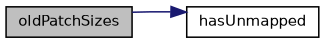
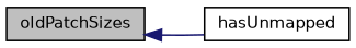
  digraph {
    rankdir=LR
    node [color=black fontname=Helvetica fontsize=10 shape=record]
    n1 [fillcolor=grey75 fontcolor=black height=0.2 label=oldPatchSizes style=filled width=0.4]
    n2 [height=0.2 label=hasUnmapped width=0.4]
-   n2 -> n1 [color=midnightblue dir=back fontname=Helvetica fontsize=10 labelfontname=Helvetica labelfontsize=10 style=solid]
+   n1 -> n2 [color=midnightblue dir=back fontname=Helvetica fontsize=10 labelfontname=Helvetica labelfontsize=10 style=solid]
  }
